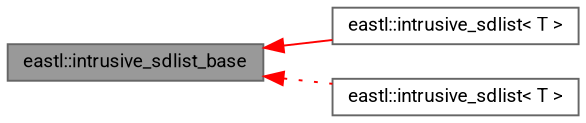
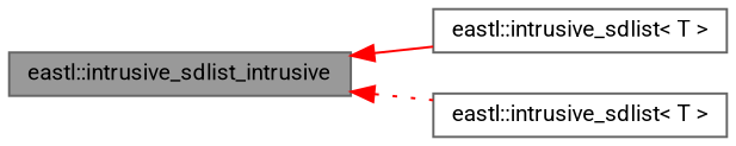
  digraph {
    rankdir=LR
    fontname=Roboto
    node [color=gray40 fillcolor=white fontname=Roboto fontsize=10 shape=box style=filled]
    edge [color=red dir=back fontname=Roboto fontsize=10 labelfontname=Helvetica labelfontsize=10]
-   n1 [fillcolor=grey60 fontcolor=black height=0.2 label="eastl::intrusive_sdlist_base" width=0.4]
+   n1 [fillcolor=grey60 fontcolor=black height=0.2 label="eastl::intrusive_sdlist_intrusive" width=0.4]
    n2 [height=0.2 label="eastl::intrusive_sdlist\< T \>" width=0.4]
    n3 [height=0.2 label="eastl::intrusive_sdlist\< T \>" width=0.4]
    n1 -> n2 [style=solid]
    n1 -> n3 [style=dotted]
  }
